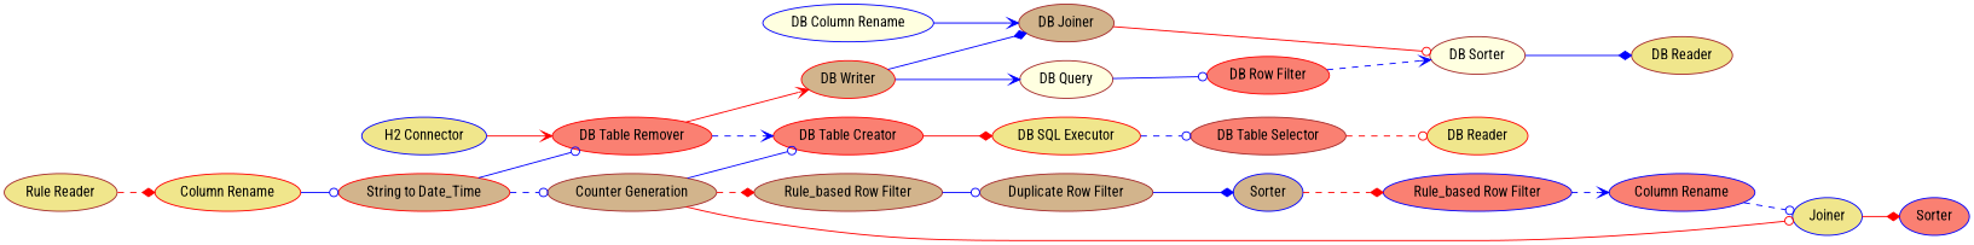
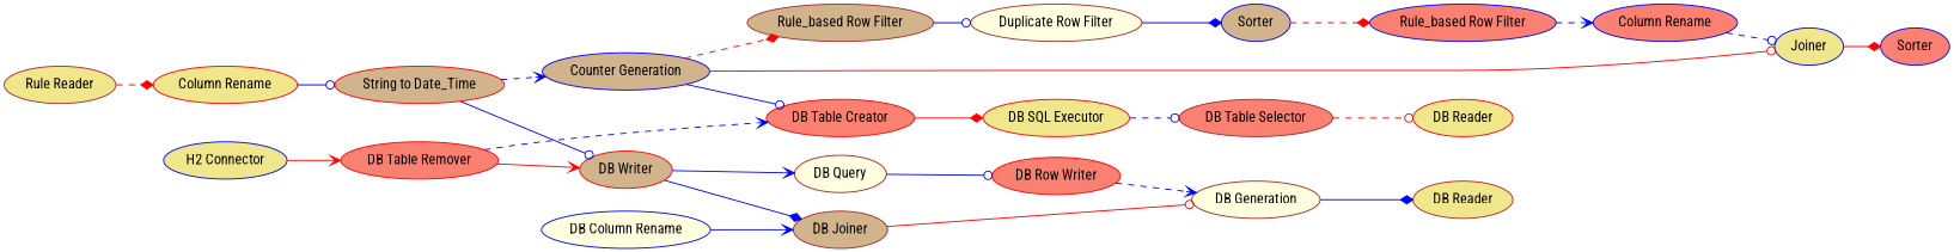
  digraph {
    fontname="Roboto Condensed"
    rankdir=LR
    node [color=brown fillcolor=tan fontname="Roboto Condensed" style=filled]
    edge [arrowhead=odot color=blue fontname="Roboto Condensed" style=solid]
-   n1 [label="Counter Generation"]
+   n1 [color=blue label="Counter Generation"]
    n2 [color=blue fillcolor=khaki label=Joiner]
    n3 [color=red fillcolor=salmon label="DB Table Creator"]
    n4 [label="Rule_based Row Filter"]
    n5 [color=blue fillcolor=salmon label=Sorter]
    n6 [color=red fillcolor=khaki label="DB SQL Executor"]
-   n7 [label="Duplicate Row Filter"]
+   n7 [fillcolor=lightyellow label="Duplicate Row Filter"]
    n8 [color=blue label=Sorter]
    n9 [color=blue fillcolor=salmon label="Rule_based Row Filter"]
    n10 [color=blue fillcolor=salmon label="Column Rename"]
    n11 [color=red fillcolor=salmon label="DB Table Remover"]
    n12 [color=red label="DB Writer"]
    n13 [fillcolor=salmon label="DB Table Selector"]
    n14 [fillcolor=lightyellow label="DB Query"]
    n15 [label="DB Joiner"]
    n16 [color=red fillcolor=khaki label="DB Reader"]
-   n17 [color=red fillcolor=salmon label="DB Row Filter"]
-   n18 [fillcolor=lightyellow label="DB Sorter"]
+   n17 [color=red fillcolor=salmon label="DB Row Writer"]
+   n18 [fillcolor=lightyellow label="DB Generation"]
    n19 [color=blue fillcolor=khaki label="H2 Connector"]
    n20 [color=blue fillcolor=lightyellow label="DB Column Rename"]
    n21 [fillcolor=khaki label="DB Reader"]
    n22 [color=red label="String to Date_Time"]
    n23 [fillcolor=khaki label="Rule Reader"]
    n24 [color=red fillcolor=khaki label="Column Rename"]
    n1 -> n2 [color=red]
    n1 -> n3
    n1 -> n4 [arrowhead=diamond color=red style=dashed]
    n2 -> n5 [arrowhead=diamond color=red]
    n3 -> n6 [arrowhead=diamond color=red]
    n4 -> n7
    n6 -> n13 [style=dashed]
    n7 -> n8 [arrowhead=diamond]
    n8 -> n9 [arrowhead=diamond color=red style=dashed]
    n9 -> n10 [arrowhead=vee style=dashed]
    n10 -> n2 [style=dashed]
    n11 -> n3 [arrowhead=vee style=dashed]
    n11 -> n12 [arrowhead=vee color=red]
    n12 -> n14 [arrowhead=vee]
    n12 -> n15 [arrowhead=diamond]
    n13 -> n16 [color=red style=dashed]
    n14 -> n17
    n15 -> n18 [color=red]
    n17 -> n18 [arrowhead=vee style=dashed]
    n18 -> n21 [arrowhead=diamond]
    n19 -> n11 [arrowhead=vee color=red]
    n20 -> n15 [arrowhead=vee]
-   n22 -> n1 [style=dashed]
-   n22 -> n11
+   n22 -> n1 [arrowhead=vee style=dashed]
+   n22 -> n12
    n23 -> n24 [arrowhead=diamond color=red style=dashed]
    n24 -> n22
  }
